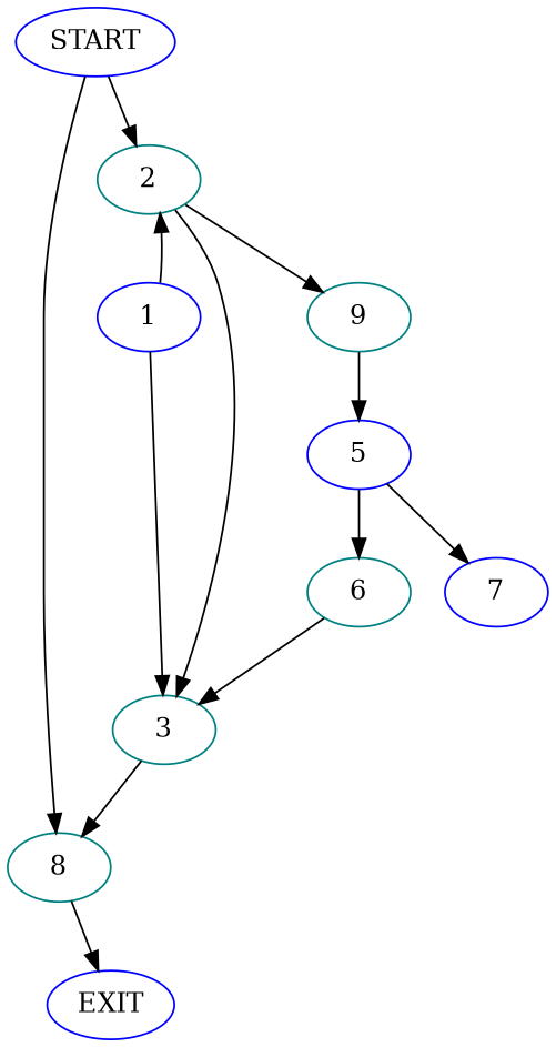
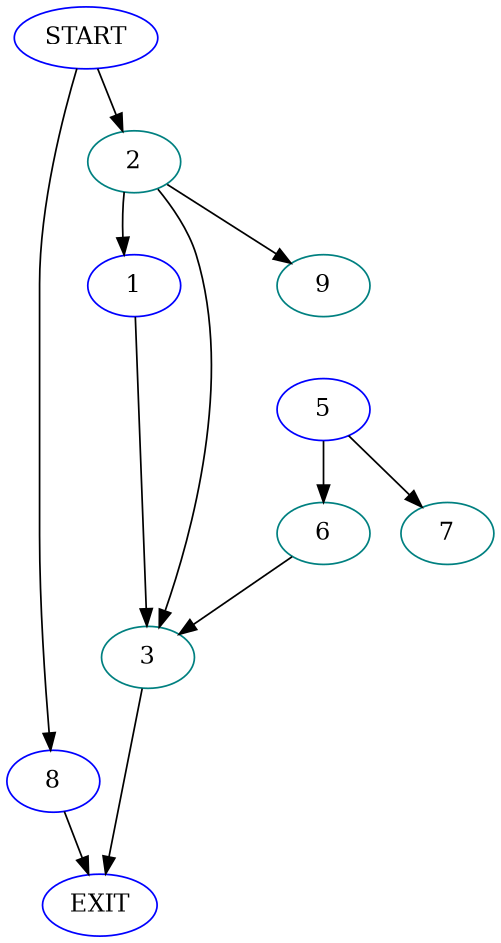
  digraph {
    node [color=blue]
    n1 [label=START]
-   8 [color=teal]
+   8
    2 [color=teal]
    1
    3 [color=teal]
    n6 [label=EXIT]
    n7 [color=teal label=9]
    5
    6 [color=teal]
-   7
+   7 [color=teal]
    n1 -> 8
    n1 -> 2
    8 -> n6
    2 -> 3
    2 -> n7
-   1 -> 2
+   2 -> 1
    1 -> 3
-   3 -> 8
-   n7 -> 5
+   3 -> n6
    5 -> 6
    5 -> 7
    6 -> 3
  }
